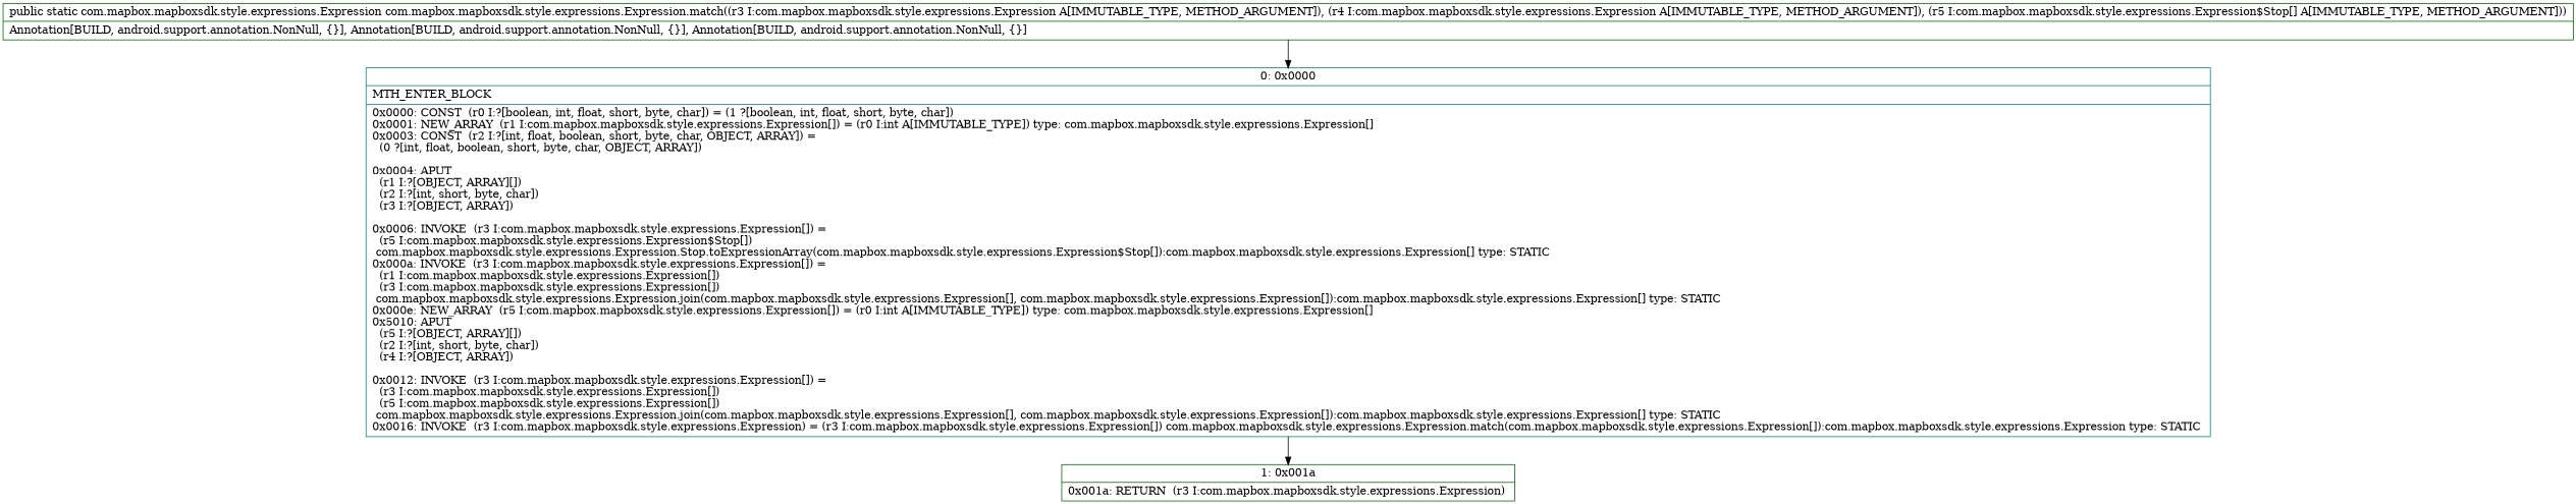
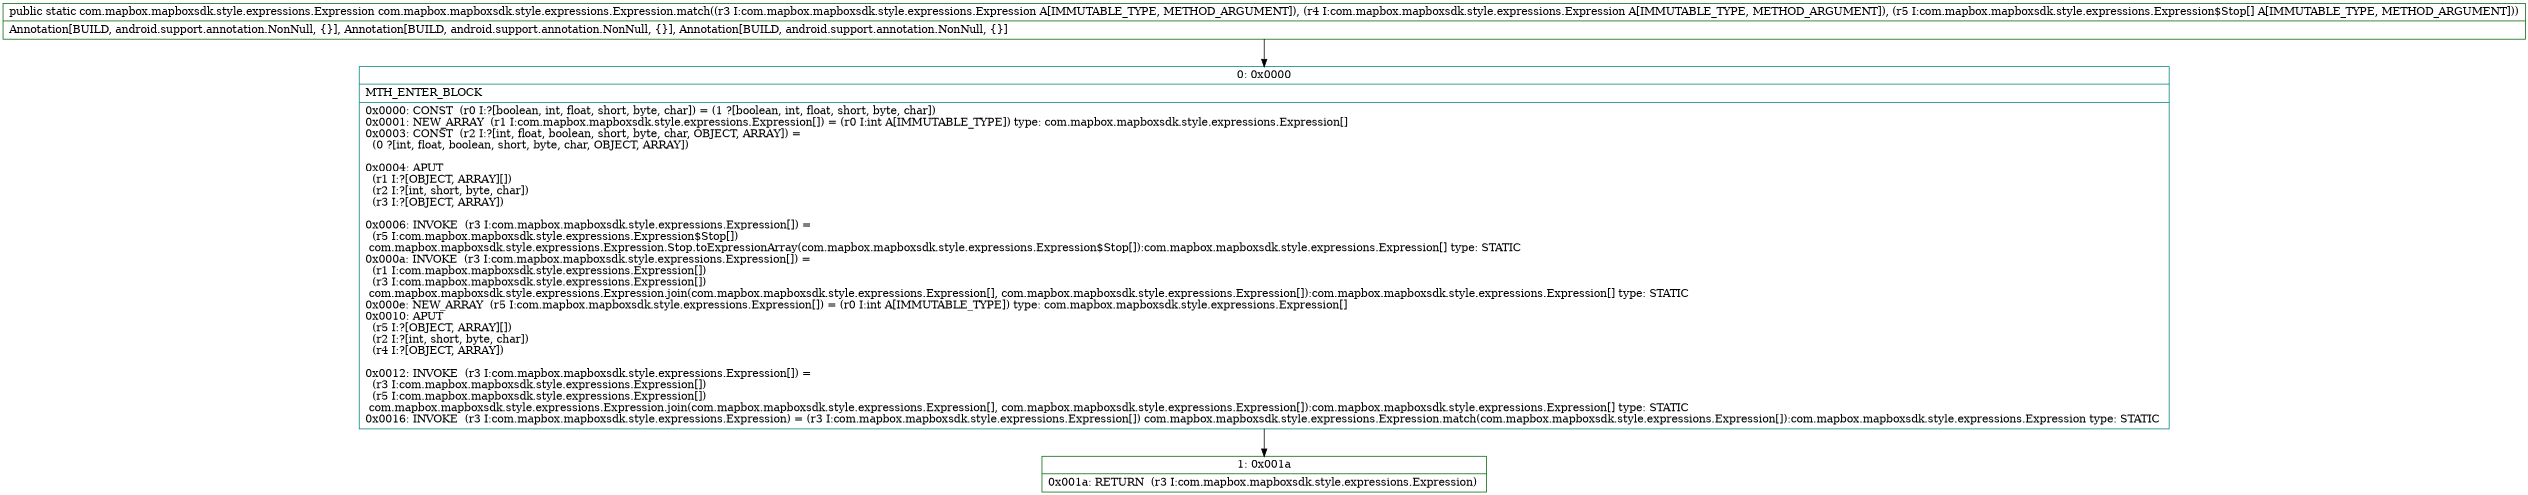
  digraph {
    node [shape=record color=darkgreen]
-   n1 [label="{0\:\ 0x0000|MTH_ENTER_BLOCK\l|0x0000: CONST  (r0 I:?[boolean, int, float, short, byte, char]) = (1 ?[boolean, int, float, short, byte, char]) \l0x0001: NEW_ARRAY  (r1 I:com.mapbox.mapboxsdk.style.expressions.Expression[]) = (r0 I:int A[IMMUTABLE_TYPE]) type: com.mapbox.mapboxsdk.style.expressions.Expression[] \l0x0003: CONST  (r2 I:?[int, float, boolean, short, byte, char, OBJECT, ARRAY]) = \l  (0 ?[int, float, boolean, short, byte, char, OBJECT, ARRAY])\l \l0x0004: APUT  \l  (r1 I:?[OBJECT, ARRAY][])\l  (r2 I:?[int, short, byte, char])\l  (r3 I:?[OBJECT, ARRAY])\l \l0x0006: INVOKE  (r3 I:com.mapbox.mapboxsdk.style.expressions.Expression[]) = \l  (r5 I:com.mapbox.mapboxsdk.style.expressions.Expression$Stop[])\l com.mapbox.mapboxsdk.style.expressions.Expression.Stop.toExpressionArray(com.mapbox.mapboxsdk.style.expressions.Expression$Stop[]):com.mapbox.mapboxsdk.style.expressions.Expression[] type: STATIC \l0x000a: INVOKE  (r3 I:com.mapbox.mapboxsdk.style.expressions.Expression[]) = \l  (r1 I:com.mapbox.mapboxsdk.style.expressions.Expression[])\l  (r3 I:com.mapbox.mapboxsdk.style.expressions.Expression[])\l com.mapbox.mapboxsdk.style.expressions.Expression.join(com.mapbox.mapboxsdk.style.expressions.Expression[], com.mapbox.mapboxsdk.style.expressions.Expression[]):com.mapbox.mapboxsdk.style.expressions.Expression[] type: STATIC \l0x000e: NEW_ARRAY  (r5 I:com.mapbox.mapboxsdk.style.expressions.Expression[]) = (r0 I:int A[IMMUTABLE_TYPE]) type: com.mapbox.mapboxsdk.style.expressions.Expression[] \l0x5010: APUT  \l  (r5 I:?[OBJECT, ARRAY][])\l  (r2 I:?[int, short, byte, char])\l  (r4 I:?[OBJECT, ARRAY])\l \l0x0012: INVOKE  (r3 I:com.mapbox.mapboxsdk.style.expressions.Expression[]) = \l  (r3 I:com.mapbox.mapboxsdk.style.expressions.Expression[])\l  (r5 I:com.mapbox.mapboxsdk.style.expressions.Expression[])\l com.mapbox.mapboxsdk.style.expressions.Expression.join(com.mapbox.mapboxsdk.style.expressions.Expression[], com.mapbox.mapboxsdk.style.expressions.Expression[]):com.mapbox.mapboxsdk.style.expressions.Expression[] type: STATIC \l0x0016: INVOKE  (r3 I:com.mapbox.mapboxsdk.style.expressions.Expression) = (r3 I:com.mapbox.mapboxsdk.style.expressions.Expression[]) com.mapbox.mapboxsdk.style.expressions.Expression.match(com.mapbox.mapboxsdk.style.expressions.Expression[]):com.mapbox.mapboxsdk.style.expressions.Expression type: STATIC \l}" color=teal]
+   n1 [label="{0\:\ 0x0000|MTH_ENTER_BLOCK\l|0x0000: CONST  (r0 I:?[boolean, int, float, short, byte, char]) = (1 ?[boolean, int, float, short, byte, char]) \l0x0001: NEW_ARRAY  (r1 I:com.mapbox.mapboxsdk.style.expressions.Expression[]) = (r0 I:int A[IMMUTABLE_TYPE]) type: com.mapbox.mapboxsdk.style.expressions.Expression[] \l0x0003: CONST  (r2 I:?[int, float, boolean, short, byte, char, OBJECT, ARRAY]) = \l  (0 ?[int, float, boolean, short, byte, char, OBJECT, ARRAY])\l \l0x0004: APUT  \l  (r1 I:?[OBJECT, ARRAY][])\l  (r2 I:?[int, short, byte, char])\l  (r3 I:?[OBJECT, ARRAY])\l \l0x0006: INVOKE  (r3 I:com.mapbox.mapboxsdk.style.expressions.Expression[]) = \l  (r5 I:com.mapbox.mapboxsdk.style.expressions.Expression$Stop[])\l com.mapbox.mapboxsdk.style.expressions.Expression.Stop.toExpressionArray(com.mapbox.mapboxsdk.style.expressions.Expression$Stop[]):com.mapbox.mapboxsdk.style.expressions.Expression[] type: STATIC \l0x000a: INVOKE  (r3 I:com.mapbox.mapboxsdk.style.expressions.Expression[]) = \l  (r1 I:com.mapbox.mapboxsdk.style.expressions.Expression[])\l  (r3 I:com.mapbox.mapboxsdk.style.expressions.Expression[])\l com.mapbox.mapboxsdk.style.expressions.Expression.join(com.mapbox.mapboxsdk.style.expressions.Expression[], com.mapbox.mapboxsdk.style.expressions.Expression[]):com.mapbox.mapboxsdk.style.expressions.Expression[] type: STATIC \l0x000e: NEW_ARRAY  (r5 I:com.mapbox.mapboxsdk.style.expressions.Expression[]) = (r0 I:int A[IMMUTABLE_TYPE]) type: com.mapbox.mapboxsdk.style.expressions.Expression[] \l0x0010: APUT  \l  (r5 I:?[OBJECT, ARRAY][])\l  (r2 I:?[int, short, byte, char])\l  (r4 I:?[OBJECT, ARRAY])\l \l0x0012: INVOKE  (r3 I:com.mapbox.mapboxsdk.style.expressions.Expression[]) = \l  (r3 I:com.mapbox.mapboxsdk.style.expressions.Expression[])\l  (r5 I:com.mapbox.mapboxsdk.style.expressions.Expression[])\l com.mapbox.mapboxsdk.style.expressions.Expression.join(com.mapbox.mapboxsdk.style.expressions.Expression[], com.mapbox.mapboxsdk.style.expressions.Expression[]):com.mapbox.mapboxsdk.style.expressions.Expression[] type: STATIC \l0x0016: INVOKE  (r3 I:com.mapbox.mapboxsdk.style.expressions.Expression) = (r3 I:com.mapbox.mapboxsdk.style.expressions.Expression[]) com.mapbox.mapboxsdk.style.expressions.Expression.match(com.mapbox.mapboxsdk.style.expressions.Expression[]):com.mapbox.mapboxsdk.style.expressions.Expression type: STATIC \l}" color=teal]
    n2 [label="{1\:\ 0x001a|0x001a: RETURN  (r3 I:com.mapbox.mapboxsdk.style.expressions.Expression) \l}"]
    n3 [label="{public static com.mapbox.mapboxsdk.style.expressions.Expression com.mapbox.mapboxsdk.style.expressions.Expression.match((r3 I:com.mapbox.mapboxsdk.style.expressions.Expression A[IMMUTABLE_TYPE, METHOD_ARGUMENT]), (r4 I:com.mapbox.mapboxsdk.style.expressions.Expression A[IMMUTABLE_TYPE, METHOD_ARGUMENT]), (r5 I:com.mapbox.mapboxsdk.style.expressions.Expression$Stop[] A[IMMUTABLE_TYPE, METHOD_ARGUMENT]))  | Annotation[BUILD, android.support.annotation.NonNull, \{\}], Annotation[BUILD, android.support.annotation.NonNull, \{\}], Annotation[BUILD, android.support.annotation.NonNull, \{\}]\l}"]
    n1 -> n2
    n3 -> n1
  }
